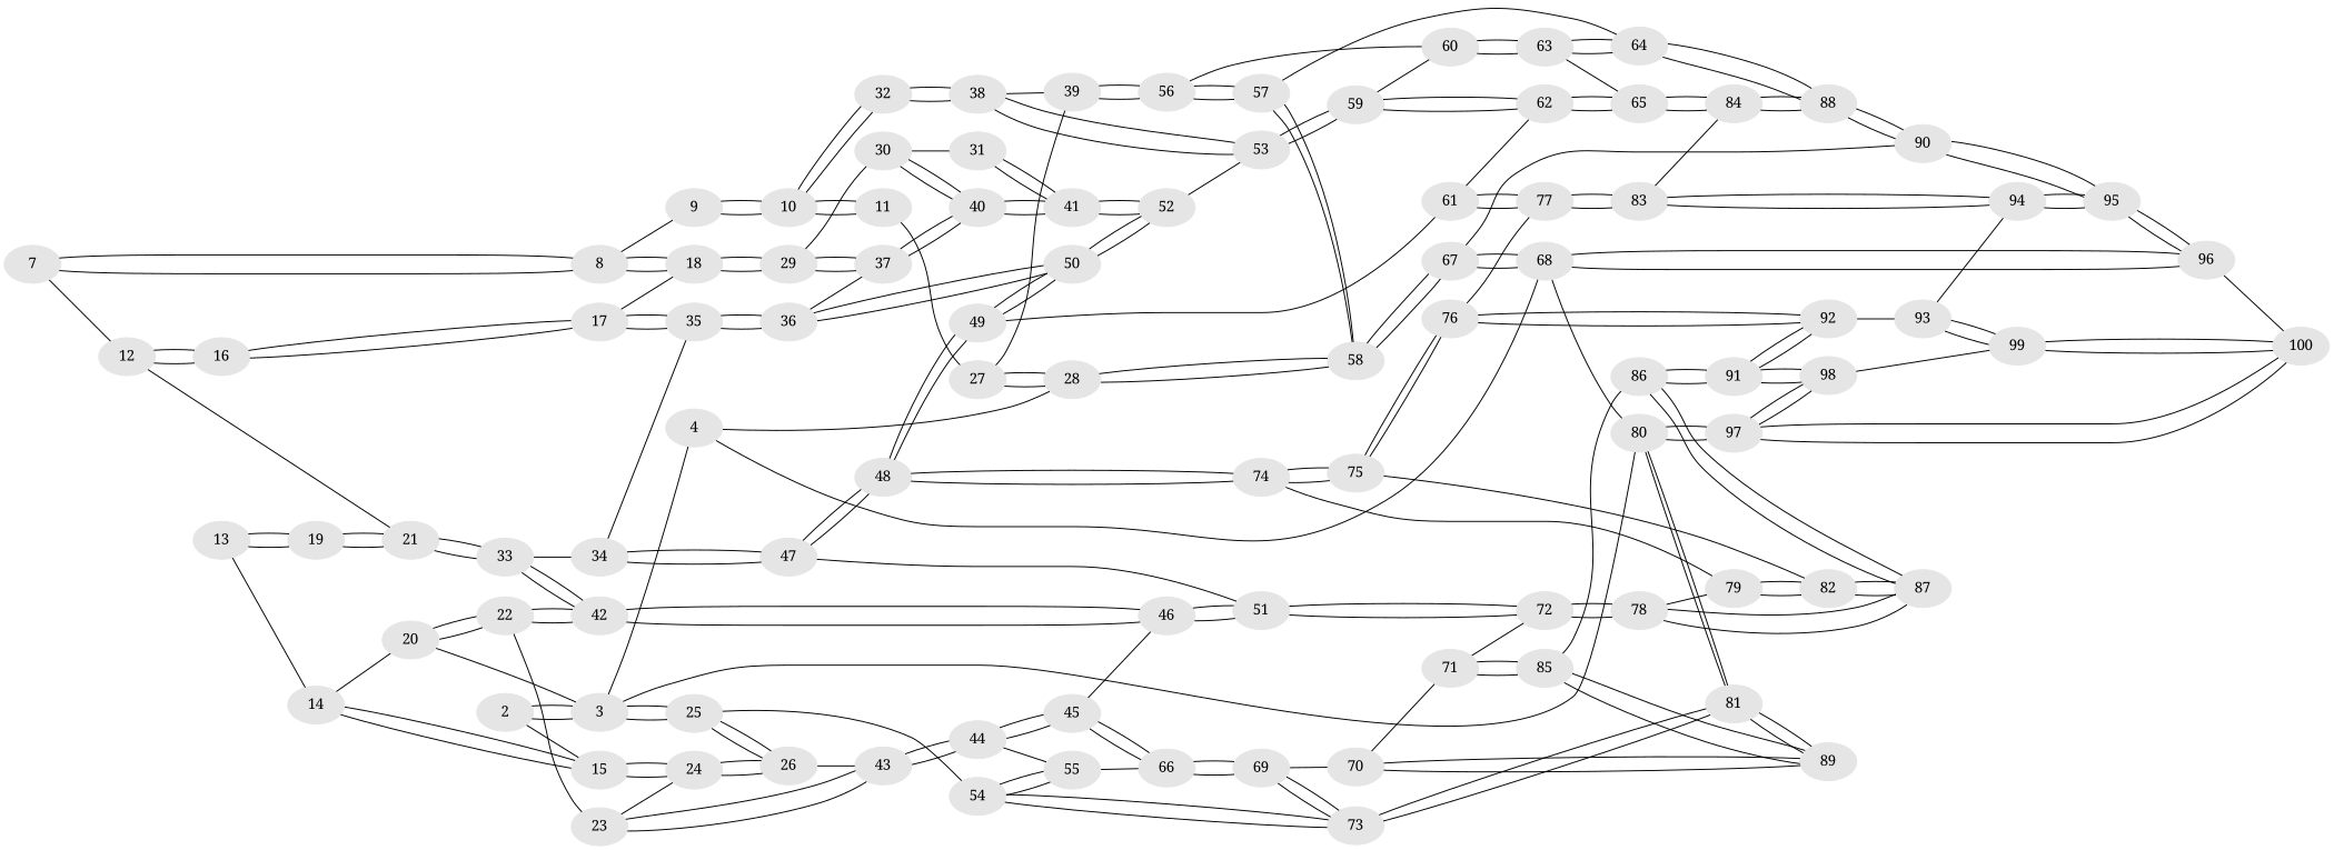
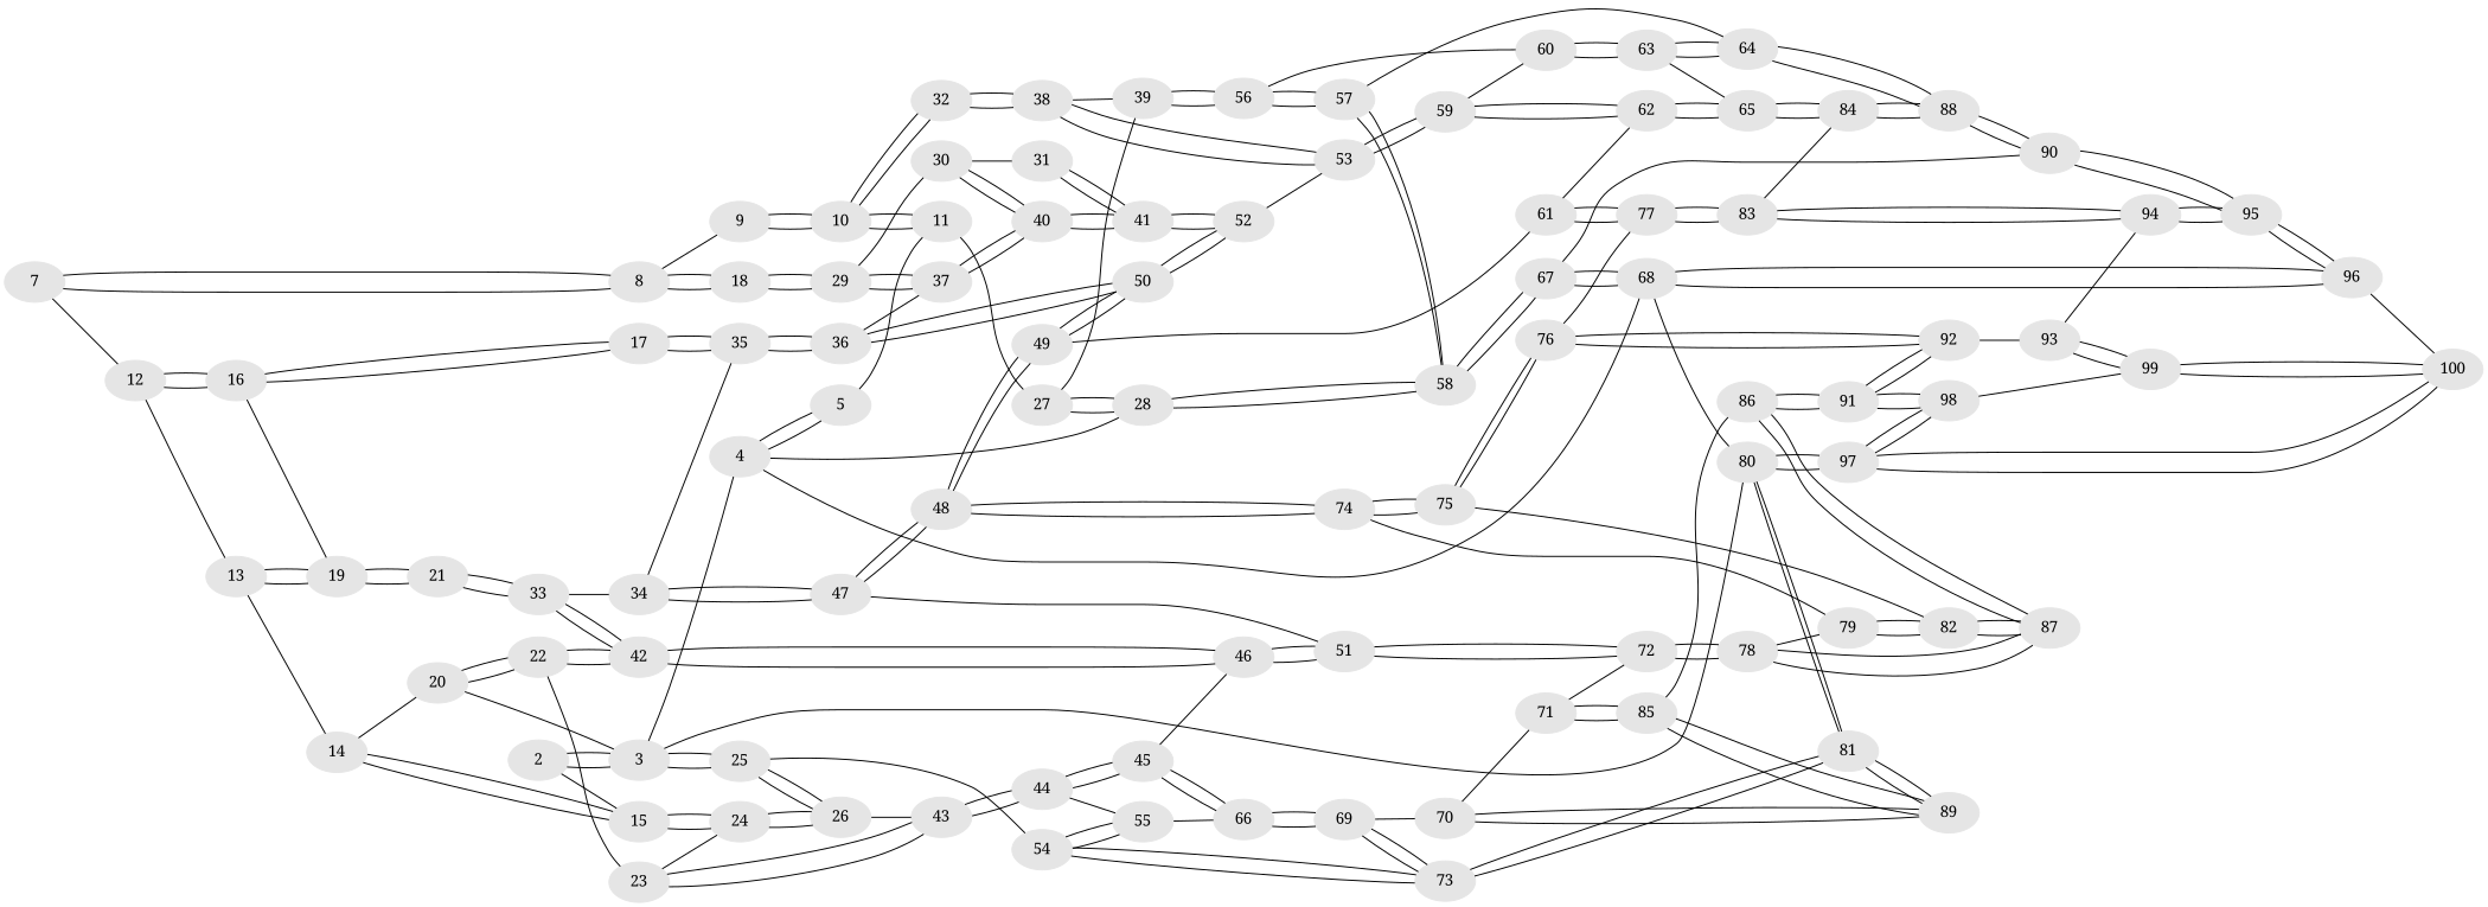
  graph {
    fontname="Noto Serif"
    rankdir=LR
    node [color=gray90 fontname="Noto Serif" style=filled]
    edge [fontname="Noto Serif"]
    2
    3
    15
    7
    8
    12
    4
    25
    80
    24
+   5
    28
    68
    26
    54
    81
    97
    11
    58
    96
    27
    9
    10
    18
    13
    16
    29
    32
    38
    39
    14
    19
    17
    20
    21
    22
    35
    36
    30
    37
    33
    23
    42
    34
    43
    46
    44
    55
    73
    56
    67
    31
    40
    41
    52
    53
    47
    51
    48
    50
    59
    57
    60
    45
    66
    69
    72
    49
    74
    61
    75
    79
    62
    77
    78
    64
    63
    88
    90
    65
    83
    84
    70
    95
    100
    71
    89
    85
    86
    87
    76
    82
    92
    93
    94
    98
    91
    99
    2 -- 3
    2 -- 3
    2 -- 15
    3 -- 4
    3 -- 25
    3 -- 25
    3 -- 80
    15 -- 24
    15 -- 24
    7 -- 8
    7 -- 8
    7 -- 12
    8 -- 9
    8 -- 18
    8 -- 18
-   12 -- 21
+   12 -- 13
    12 -- 16
    12 -- 16
+   4 -- 5
+   4 -- 5
    4 -- 28
    4 -- 68
    25 -- 26
    25 -- 26
    25 -- 54
    80 -- 81
    80 -- 81
    80 -- 97
    80 -- 97
    24 -- 26
    24 -- 26
+   5 -- 11
    28 -- 58
    28 -- 58
    68 -- 80
    68 -- 96
    68 -- 96
    26 -- 43
    54 -- 55
    54 -- 55
    54 -- 73
    54 -- 73
    81 -- 89
    81 -- 89
    97 -- 100
    97 -- 100
    97 -- 98
    97 -- 98
    11 -- 27
    58 -- 67
    58 -- 67
    96 -- 100
    27 -- 28
    27 -- 28
    27 -- 39
    9 -- 10
    9 -- 10
    10 -- 11
    10 -- 11
    10 -- 32
    10 -- 32
    18 -- 29
    18 -- 29
    13 -- 14
    13 -- 19
    13 -- 19
+   16 -- 19
    16 -- 17
    16 -- 17
    29 -- 30
    29 -- 37
    29 -- 37
    32 -- 38
    32 -- 38
    38 -- 39
    38 -- 53
    38 -- 53
    39 -- 56
    39 -- 56
    14 -- 15
    14 -- 15
    14 -- 20
    19 -- 21
    19 -- 21
-   17 -- 18
    17 -- 35
    17 -- 35
    20 -- 3
    20 -- 22
    20 -- 22
    21 -- 33
    21 -- 33
    22 -- 23
    22 -- 42
    22 -- 42
    35 -- 36
    35 -- 36
    36 -- 37
    36 -- 50
    36 -- 50
    30 -- 31
    30 -- 40
    30 -- 40
    37 -- 40
    37 -- 40
    33 -- 42
    33 -- 42
    33 -- 34
    23 -- 24
    23 -- 43
    23 -- 43
    42 -- 46
    42 -- 46
    34 -- 35
    34 -- 47
    34 -- 47
    43 -- 44
    43 -- 44
    46 -- 51
    46 -- 51
    44 -- 55
    44 -- 45
    44 -- 45
    55 -- 66
    73 -- 81
    73 -- 81
    56 -- 57
    56 -- 57
    56 -- 60
    67 -- 68
    67 -- 68
    67 -- 90
    31 -- 41
    31 -- 41
    40 -- 41
    40 -- 41
    41 -- 52
    41 -- 52
    52 -- 53
    53 -- 59
    53 -- 59
    47 -- 51
    47 -- 48
    47 -- 48
    51 -- 72
    51 -- 72
    48 -- 49
    48 -- 49
    48 -- 74
    48 -- 74
    50 -- 52
    50 -- 52
    59 -- 60
    59 -- 62
    59 -- 62
    57 -- 58
    57 -- 58
    57 -- 64
    60 -- 63
    60 -- 63
    45 -- 46
    45 -- 66
    45 -- 66
    66 -- 69
    66 -- 69
    69 -- 73
    69 -- 73
    69 -- 70
    72 -- 78
    72 -- 78
    49 -- 50
    49 -- 50
    49 -- 61
    74 -- 75
    74 -- 75
    74 -- 79
    61 -- 62
    61 -- 77
    61 -- 77
    75 -- 76
    75 -- 76
    75 -- 82
    79 -- 82
    79 -- 82
    62 -- 65
    62 -- 65
    77 -- 83
    77 -- 83
    78 -- 79
    78 -- 87
    78 -- 87
    64 -- 88
    64 -- 88
    63 -- 64
    63 -- 64
    63 -- 65
    88 -- 90
    88 -- 90
    90 -- 95
    90 -- 95
    65 -- 84
    65 -- 84
    83 -- 84
    83 -- 94
    83 -- 94
    84 -- 88
    84 -- 88
    70 -- 71
    70 -- 89
    70 -- 89
    95 -- 96
    95 -- 96
    71 -- 72
    71 -- 85
    71 -- 85
    85 -- 89
    85 -- 89
    85 -- 86
    86 -- 87
    86 -- 87
    86 -- 91
    86 -- 91
    76 -- 77
    76 -- 92
    76 -- 92
    82 -- 87
    82 -- 87
    92 -- 93
    93 -- 94
    93 -- 99
    93 -- 99
    94 -- 95
    94 -- 95
    98 -- 99
    91 -- 92
    91 -- 92
    91 -- 98
    91 -- 98
    99 -- 100
    99 -- 100
  }
